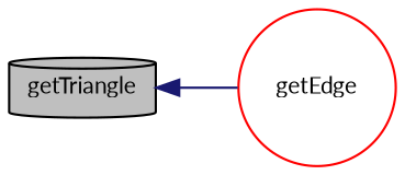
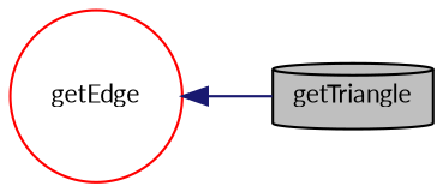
  digraph {
    rankdir=LR
    fontname=Lato
    node [fontname=Lato fontsize=10]
    n1 [color=black fillcolor=grey75 fontcolor=black height=0.2 label=getTriangle shape=cylinder style=filled width=0.4]
    n2 [color=red height=0.2 label=getEdge shape=circle width=0.4]
-   n1 -> n2 [color=midnightblue dir=back fontname=Lato fontsize=10 labelfontname=FreeSans labelfontsize=10 style=solid]
+   n2 -> n1 [color=midnightblue dir=back fontname=Lato fontsize=10 labelfontname=FreeSans labelfontsize=10 style=solid]
  }
